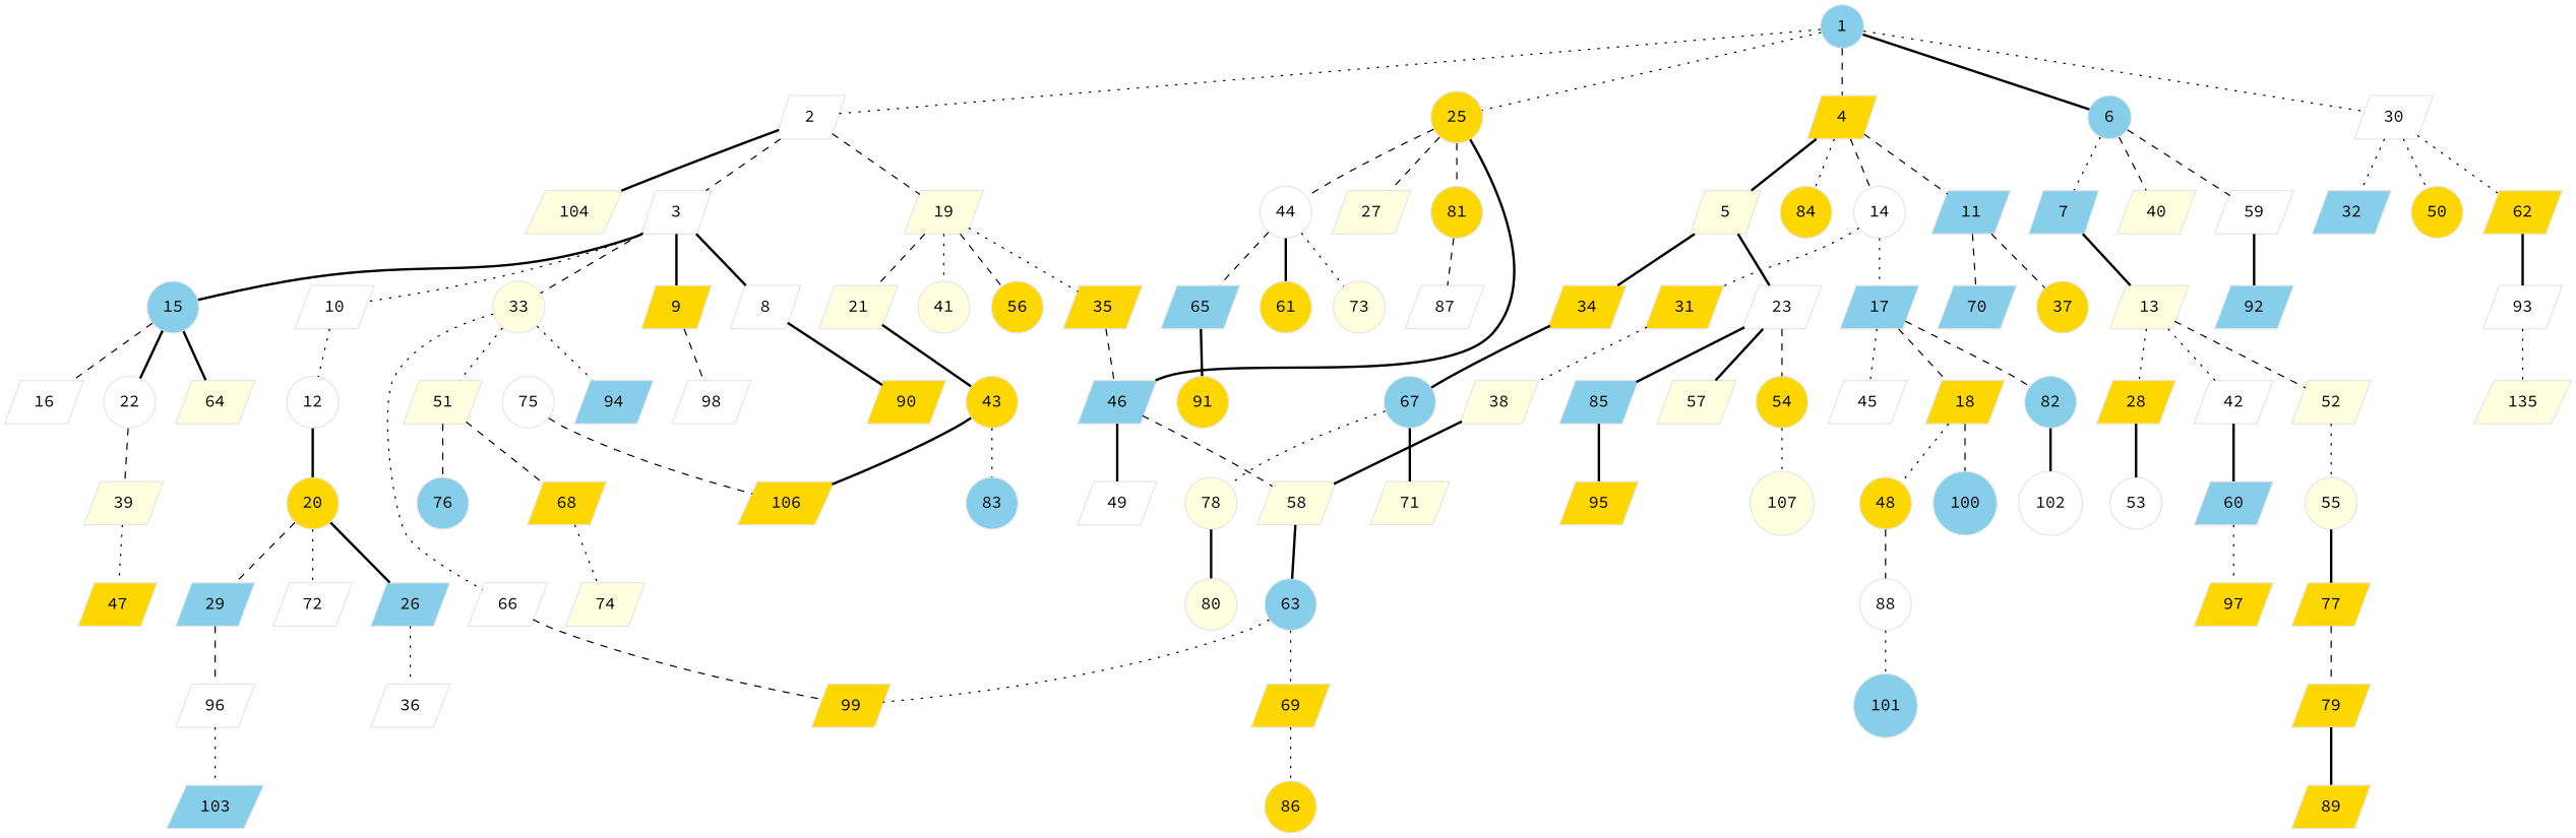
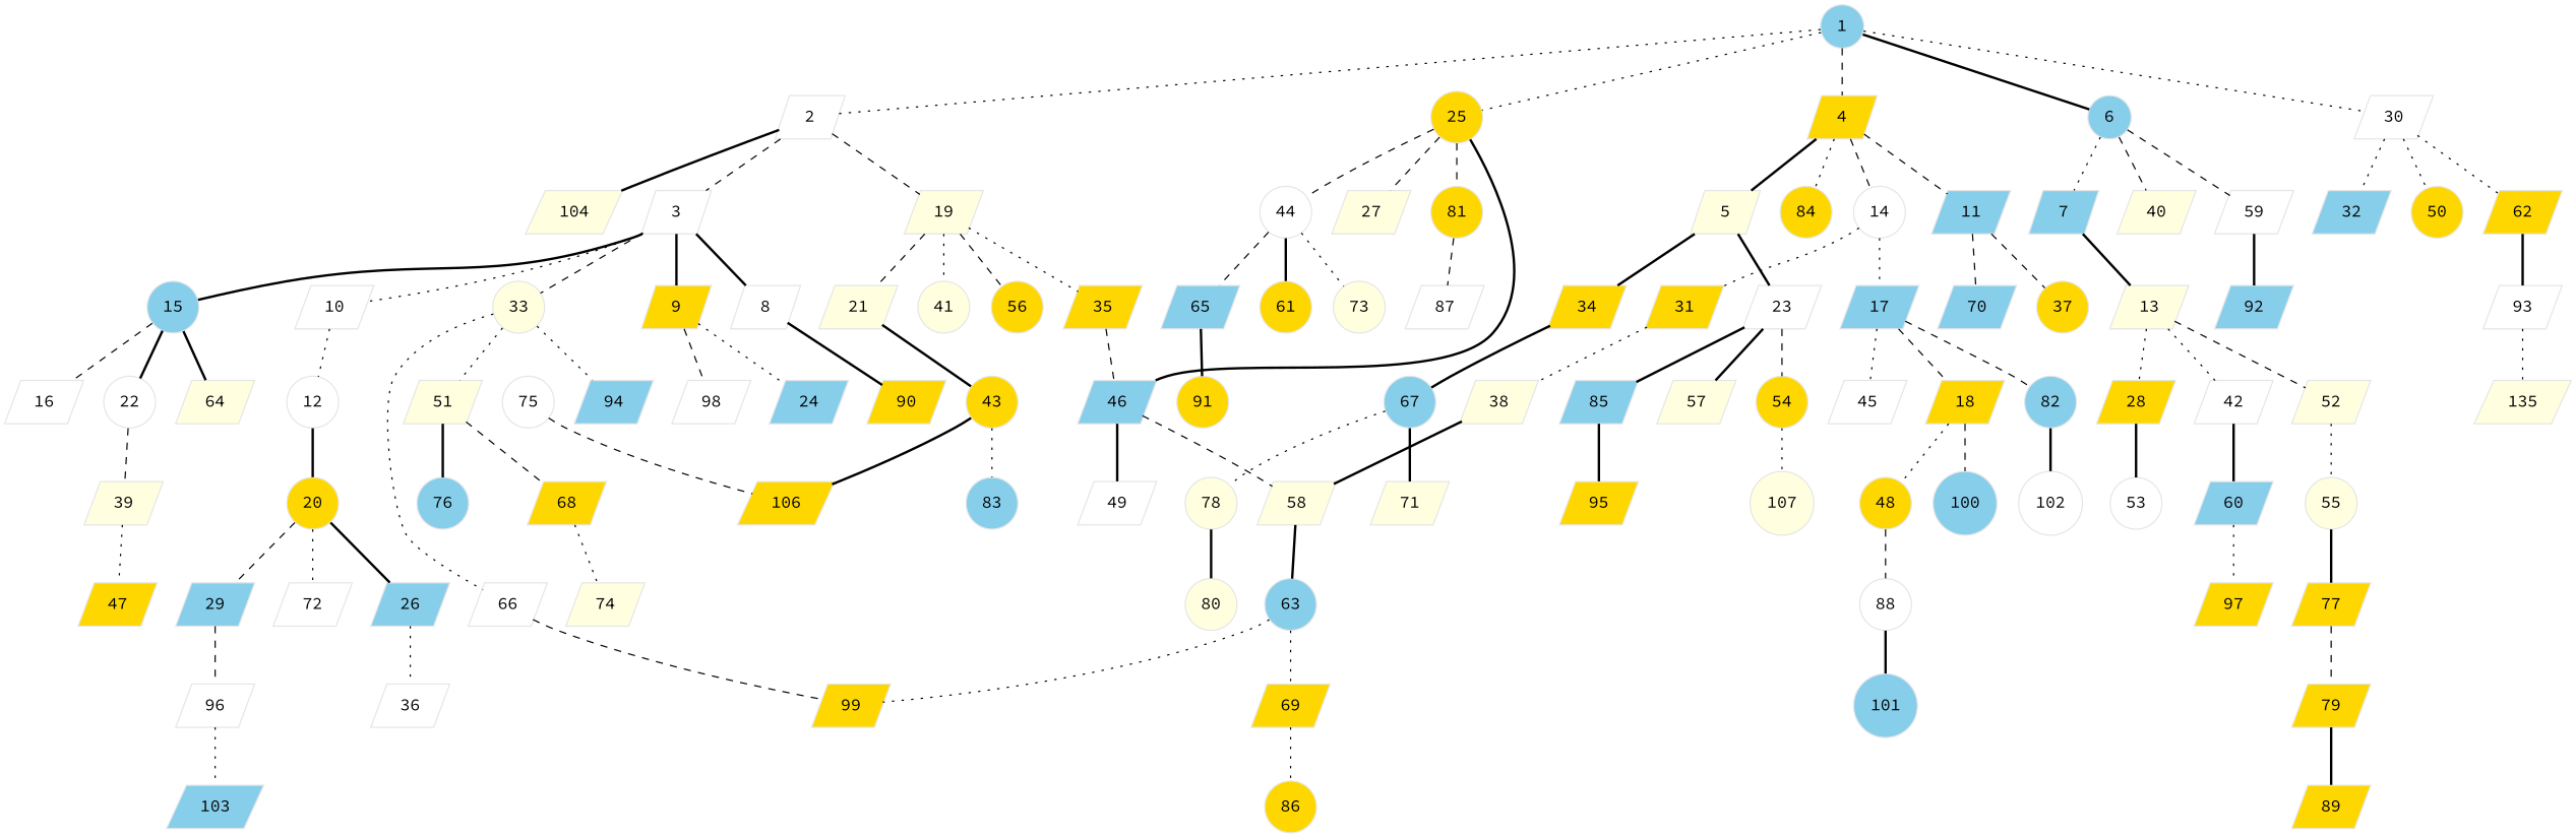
  graph {
    fontname="Source Code Pro"
    node [color=gray90 fillcolor=gold fontname="Source Code Pro" shape=parallelogram style=filled]
    edge [fontname="Source Code Pro" style=dotted]
    1 [fillcolor=skyblue shape=circle]
    2 [fillcolor=white]
    4
    6 [fillcolor=skyblue shape=circle]
    25 [shape=circle]
    30 [fillcolor=white]
    3 [fillcolor=white]
    19 [fillcolor=lightyellow]
    104 [fillcolor=lightyellow]
    5 [fillcolor=lightyellow]
    11 [fillcolor=skyblue]
    14 [fillcolor=white shape=circle]
    84 [shape=circle]
    7 [fillcolor=skyblue]
    40 [fillcolor=lightyellow]
    59 [fillcolor=white]
    27 [fillcolor=lightyellow]
    44 [fillcolor=white shape=circle]
    46 [fillcolor=skyblue]
    81 [shape=circle]
    32 [fillcolor=skyblue]
    50 [shape=circle]
    62
    8 [fillcolor=white]
    9
    10 [fillcolor=white]
    15 [fillcolor=skyblue shape=circle]
    33 [fillcolor=lightyellow shape=circle]
    21 [fillcolor=lightyellow]
    35
    41 [fillcolor=lightyellow shape=circle]
    56 [shape=circle]
    90
+   24 [fillcolor=skyblue]
    98 [fillcolor=white]
    12 [fillcolor=white shape=circle]
    16 [fillcolor=white]
    22 [fillcolor=white shape=circle]
    64 [fillcolor=lightyellow]
    51 [fillcolor=lightyellow]
    66 [fillcolor=white]
    94 [fillcolor=skyblue]
    23 [fillcolor=white]
    34
    37 [shape=circle]
    70 [fillcolor=skyblue]
    17 [fillcolor=skyblue]
    31
    54 [shape=circle]
    57 [fillcolor=lightyellow]
    85 [fillcolor=skyblue]
    67 [fillcolor=skyblue shape=circle]
    13 [fillcolor=lightyellow]
    92 [fillcolor=skyblue]
    28
    42 [fillcolor=white]
    52 [fillcolor=lightyellow]
    75 [fillcolor=white shape=circle]
    106
    20 [shape=circle]
    26 [fillcolor=skyblue]
    29 [fillcolor=skyblue]
    72 [fillcolor=white]
    53 [fillcolor=white shape=circle]
    60 [fillcolor=skyblue]
    55 [fillcolor=lightyellow shape=circle]
    18
    45 [fillcolor=white]
    82 [fillcolor=skyblue shape=circle]
    38 [fillcolor=lightyellow]
    39 [fillcolor=lightyellow]
    48 [shape=circle]
    100 [fillcolor=skyblue shape=circle]
    102 [fillcolor=white shape=circle]
    88 [fillcolor=white shape=circle]
    43 [shape=circle]
    36 [fillcolor=white]
    96 [fillcolor=white]
    83 [fillcolor=skyblue shape=circle]
    47
    107 [fillcolor=lightyellow shape=circle]
    95
    61 [shape=circle]
    65 [fillcolor=skyblue]
    73 [fillcolor=lightyellow shape=circle]
    58 [fillcolor=lightyellow]
    49 [fillcolor=white]
    87 [fillcolor=white]
    103 [fillcolor=skyblue]
    93 [fillcolor=white]
    68
    76 [fillcolor=skyblue shape=circle]
    99
    71 [fillcolor=lightyellow]
    78 [fillcolor=lightyellow shape=circle]
    63 [fillcolor=skyblue shape=circle]
    97
    91 [shape=circle]
    101 [fillcolor=skyblue shape=circle]
    74 [fillcolor=lightyellow]
    77
    79
    69
    n104 [fillcolor=lightyellow label=135]
    86 [shape=circle]
    80 [fillcolor=lightyellow shape=circle]
    89
    1 -- 2
    1 -- 4 [style=dashed]
    1 -- 6 [style=bold]
    1 -- 25
    1 -- 30
    2 -- 3 [style=dashed]
    2 -- 19 [style=dashed]
    2 -- 104 [style=bold]
    4 -- 5 [style=bold]
    4 -- 11 [style=dashed]
    4 -- 14 [style=dashed]
    4 -- 84
    6 -- 7
    6 -- 40 [style=dashed]
    6 -- 59 [style=dashed]
    25 -- 27 [style=dashed]
    25 -- 44 [style=dashed]
    25 -- 46 [style=bold]
    25 -- 81 [style=dashed]
    30 -- 32
    30 -- 50
    30 -- 62
    3 -- 8 [style=bold]
    3 -- 9 [style=bold]
    3 -- 10
    3 -- 15 [style=bold]
    3 -- 33 [style=dashed]
    19 -- 21 [style=dashed]
    19 -- 35
    19 -- 41
    19 -- 56 [style=dashed]
    5 -- 23 [style=bold]
    5 -- 34 [style=bold]
    11 -- 37 [style=dashed]
    11 -- 70 [style=dashed]
    14 -- 17
    14 -- 31
    7 -- 13 [style=bold]
    59 -- 92 [style=bold]
    44 -- 61 [style=bold]
    44 -- 65 [style=dashed]
    44 -- 73
    46 -- 58 [style=dashed]
    46 -- 49 [style=bold]
    81 -- 87 [style=dashed]
    62 -- 93 [style=bold]
    8 -- 90 [style=bold]
+   9 -- 24
    9 -- 98 [style=dashed]
    10 -- 12
    15 -- 16 [style=dashed]
    15 -- 22 [style=bold]
    15 -- 64 [style=bold]
    33 -- 51
    33 -- 66
    33 -- 94
    21 -- 43 [style=bold]
    35 -- 46 [style=dashed]
    12 -- 20 [style=bold]
    22 -- 39 [style=dashed]
    51 -- 68 [style=dashed]
-   51 -- 76 [style=dashed]
+   51 -- 76 [style=bold]
    66 -- 99 [style=dashed]
    23 -- 54 [style=dashed]
    23 -- 57 [style=bold]
    23 -- 85 [style=bold]
    34 -- 67 [style=bold]
    17 -- 18 [style=dashed]
    17 -- 45
    17 -- 82 [style=dashed]
    31 -- 38
    54 -- 107
    85 -- 95 [style=bold]
    67 -- 71 [style=bold]
    67 -- 78
    13 -- 28
    13 -- 42
    13 -- 52 [style=dashed]
    28 -- 53 [style=bold]
    42 -- 60 [style=bold]
    52 -- 55
    75 -- 106 [style=dashed]
    20 -- 26 [style=bold]
    20 -- 29 [style=dashed]
    20 -- 72
    26 -- 36
    29 -- 96 [style=dashed]
    60 -- 97
    55 -- 77 [style=bold]
    18 -- 48
    18 -- 100 [style=dashed]
    82 -- 102 [style=bold]
    38 -- 58 [style=bold]
    39 -- 47
    48 -- 88 [style=dashed]
-   88 -- 101
+   88 -- 101 [style=bold]
    43 -- 106 [style=bold]
    43 -- 83
    96 -- 103
    65 -- 91 [style=bold]
    58 -- 63 [style=bold]
    93 -- n104
    68 -- 74
    78 -- 80 [style=bold]
    63 -- 99
    63 -- 69
    77 -- 79 [style=dashed]
    79 -- 89 [style=bold]
    69 -- 86
  }
